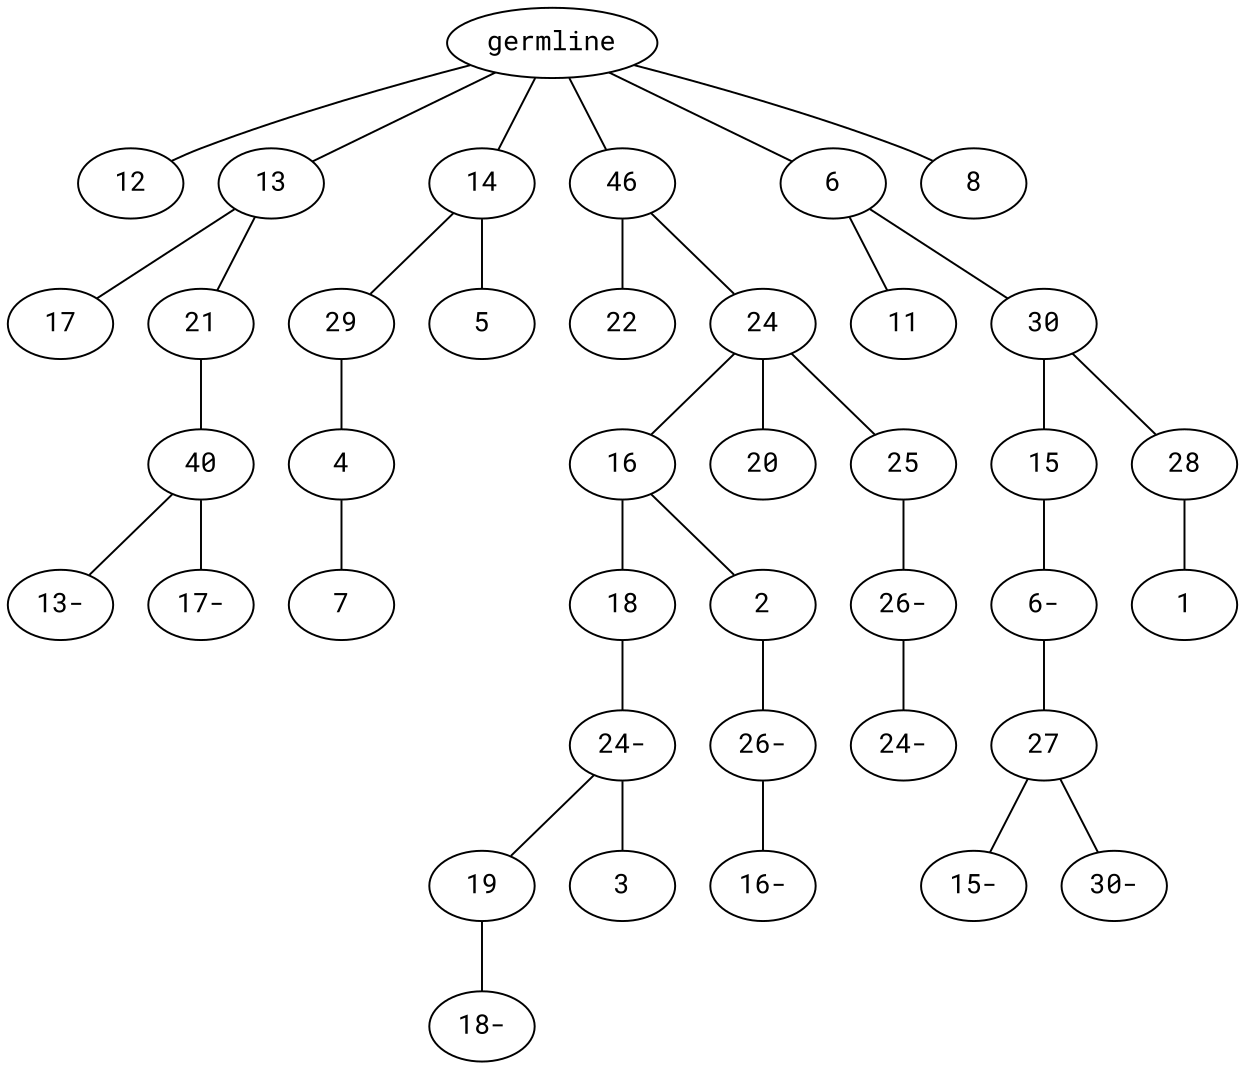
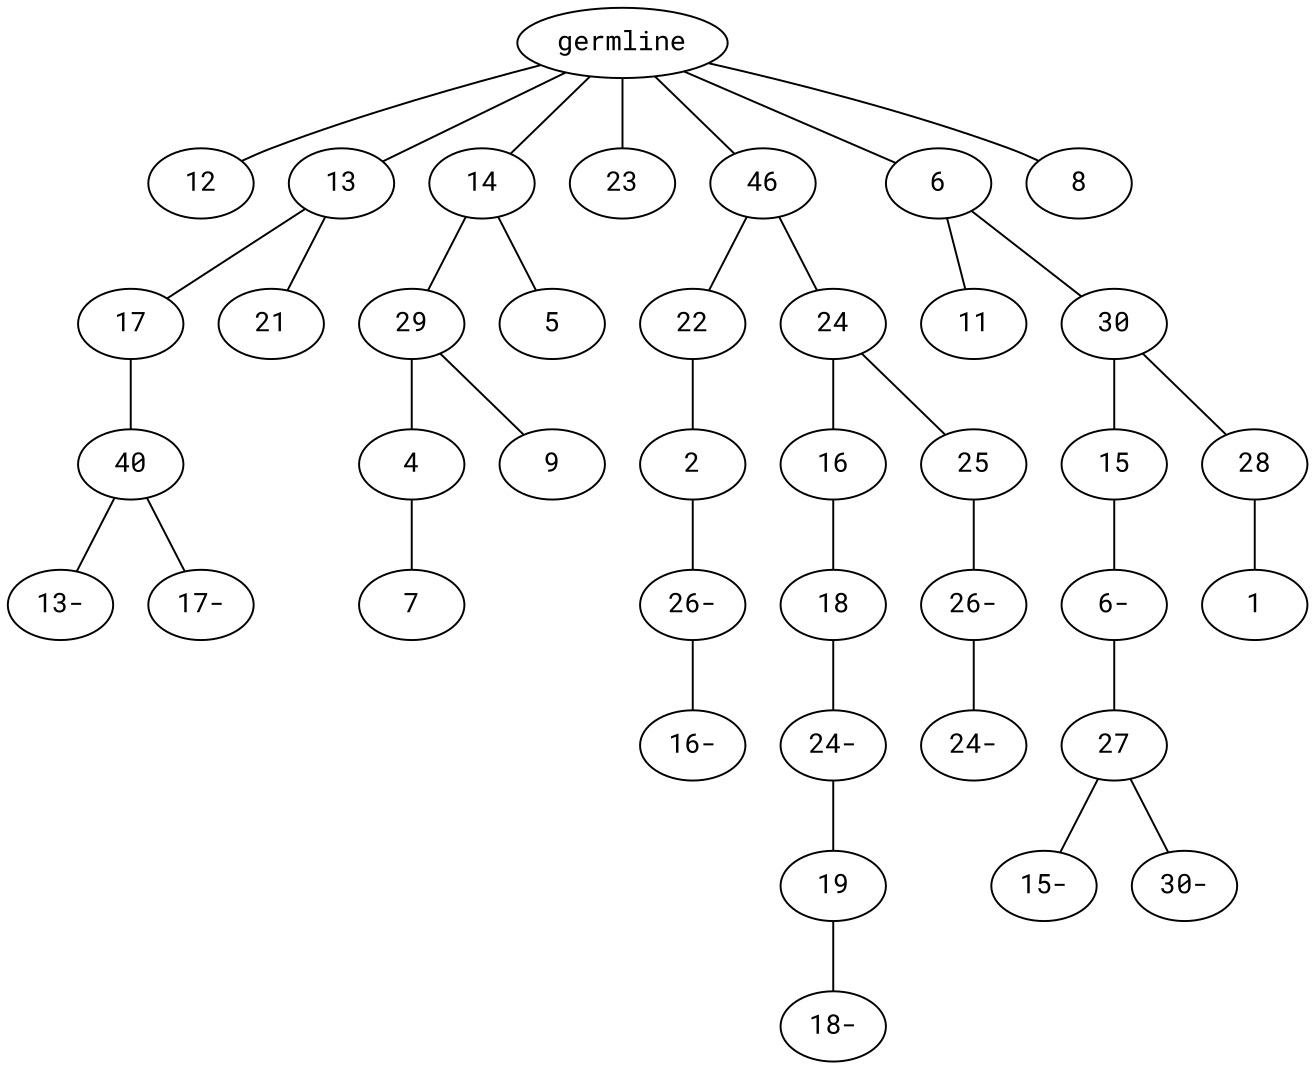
  graph {
    fontname="Roboto Mono"
    node [fontname="Roboto Mono"]
    edge [fontname="Roboto Mono"]
    n1 [label=germline]
    n2 [label=12]
    n3 [label=13]
    n4 [label=14]
+   n5 [label=23]
    n6 [label=46]
    n7 [label=6]
    n8 [label=8]
    n9 [label=17]
    n10 [label=21]
    n11 [label=29]
    n12 [label=5]
    n13 [label=22]
    n14 [label=24]
    n15 [label=11]
    n16 [label=30]
    n17 [label=40]
    n18 [label="13-"]
    n19 [label="17-"]
    n20 [label=4]
+   n21 [label=9]
    n22 [label=7]
    n23 [label=16]
-   n24 [label=20]
    n25 [label=25]
    n26 [label=18]
    n27 [label=2]
    n28 [label="26-"]
    n29 [label="24-"]
    n30 [label="26-"]
    n31 [label=19]
-   n32 [label=3]
    n33 [label="18-"]
    n34 [label="16-"]
    n35 [label="24-"]
    n36 [label=15]
    n37 [label=28]
    n38 [label="6-"]
    n39 [label=1]
    n40 [label=27]
    n41 [label="15-"]
    n42 [label="30-"]
    n1 -- n2
    n1 -- n3
    n1 -- n4
+   n1 -- n5
    n1 -- n6
    n1 -- n7
    n1 -- n8
    n3 -- n9
    n3 -- n10
    n4 -- n11
    n4 -- n12
    n6 -- n13
    n6 -- n14
    n7 -- n15
    n7 -- n16
-   n10 -- n17
+   n9 -- n17
    n11 -- n20
+   n11 -- n21
    n14 -- n23
-   n14 -- n24
    n14 -- n25
    n16 -- n36
    n16 -- n37
    n17 -- n18
    n17 -- n19
    n20 -- n22
    n23 -- n26
-   n23 -- n27
+   n13 -- n27
    n25 -- n28
    n26 -- n29
    n27 -- n30
    n28 -- n35
    n29 -- n31
-   n29 -- n32
    n30 -- n34
    n31 -- n33
    n36 -- n38
    n37 -- n39
    n38 -- n40
    n40 -- n41
    n40 -- n42
  }
